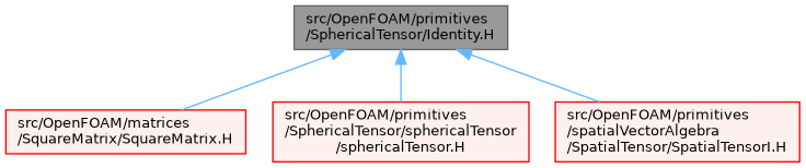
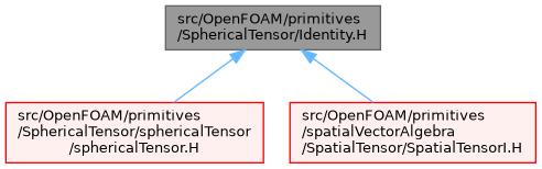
  digraph {
    node [color=red fillcolor="#FFF0F0" fontname=Helvetica fontsize=10 shape=box style=filled]
    edge [color=steelblue1 dir=back fontname=Helvetica fontsize=10 labelfontname=Helvetica labelfontsize=10 style=solid]
    n1 [color=gray40 fillcolor=grey60 fontcolor=black height=0.2 label="src/OpenFOAM/primitives\l/SphericalTensor/Identity.H" width=0.4]
-   n2 [height=0.2 label="src/OpenFOAM/matrices\l/SquareMatrix/SquareMatrix.H" width=0.4]
    n3 [height=0.2 label="src/OpenFOAM/primitives\l/SphericalTensor/sphericalTensor\l/sphericalTensor.H" width=0.4]
    n4 [height=0.2 label="src/OpenFOAM/primitives\l/spatialVectorAlgebra\l/SpatialTensor/SpatialTensorI.H" width=0.4]
-   n1 -> n2
    n1 -> n3
    n1 -> n4
  }
